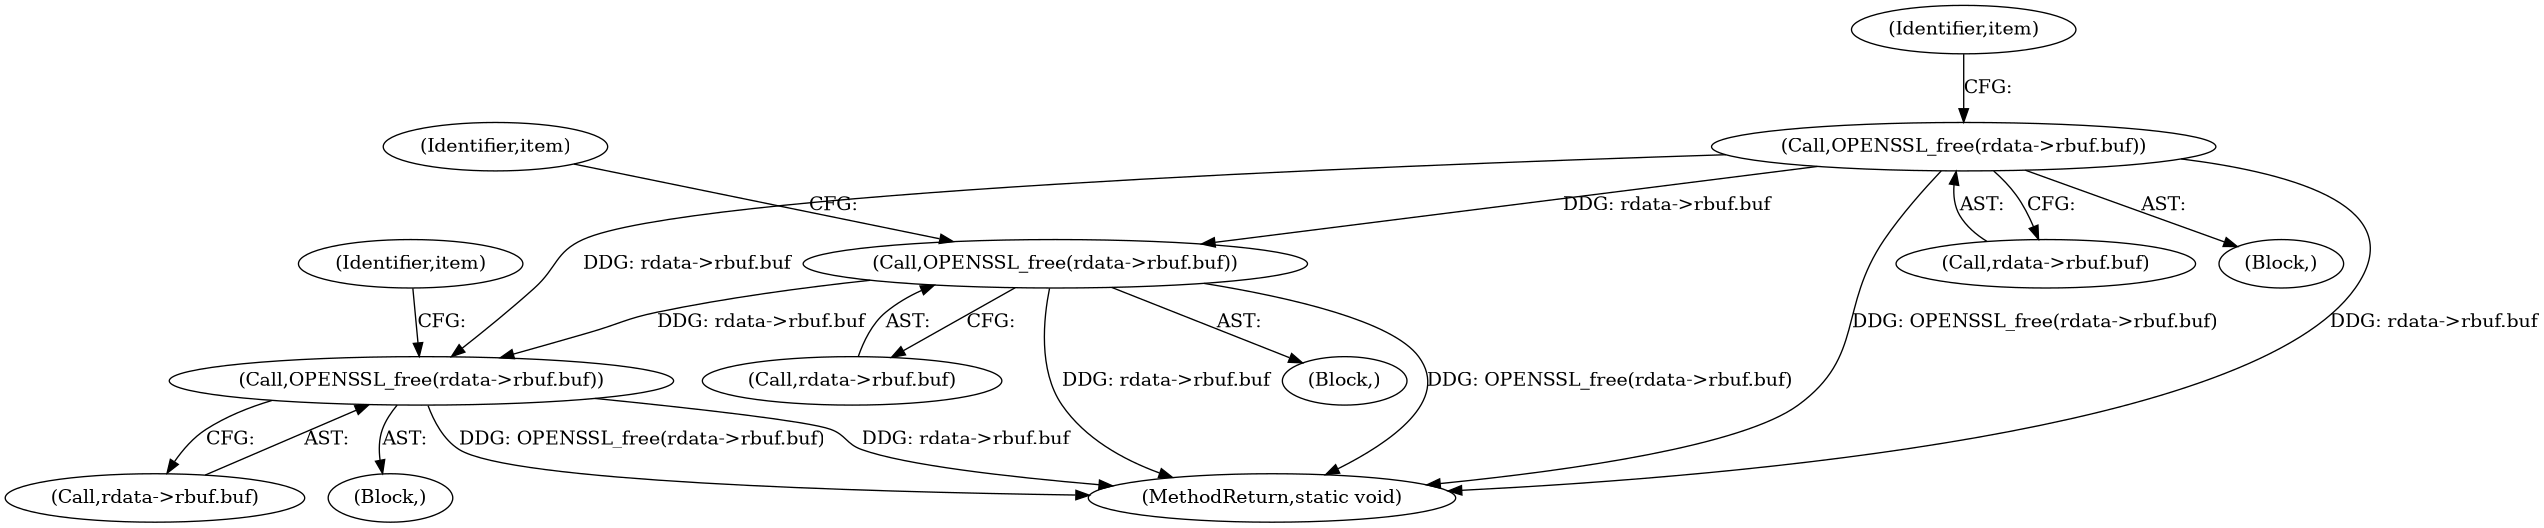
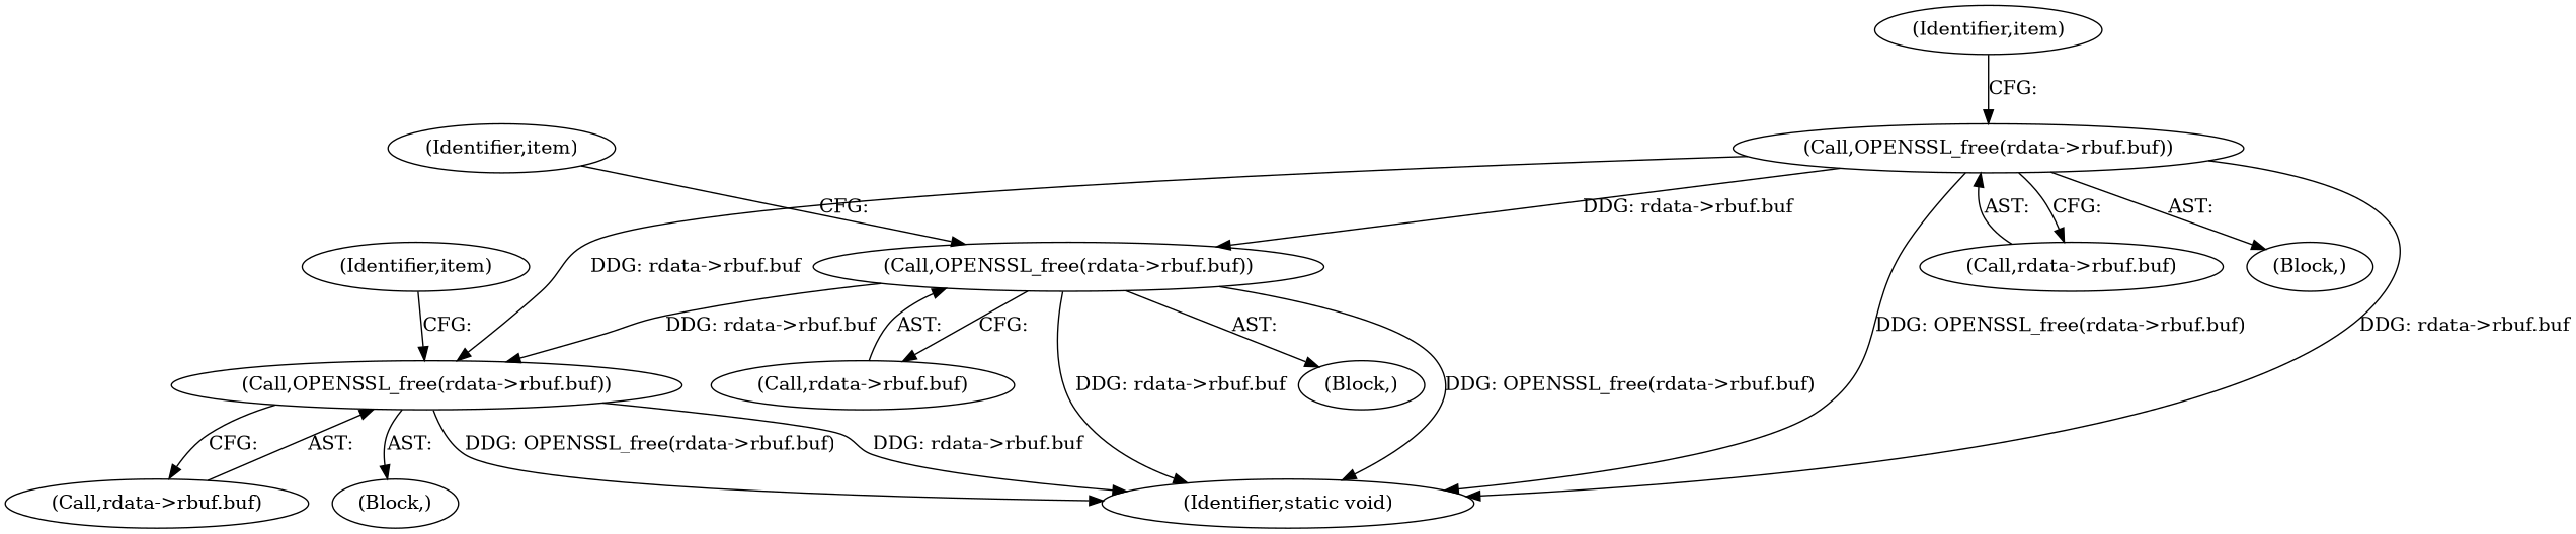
  digraph {
    n1 [label="(Call,OPENSSL_free(rdata->rbuf.buf))"]
    n2 [label="(Call,OPENSSL_free(rdata->rbuf.buf))"]
    n3 [label="(Call,rdata->rbuf.buf)"]
-   n4 [label="(MethodReturn,static void)"]
+   n4 [label="(Identifier,static void)"]
    n5 [label="(Block,)"]
    n6 [label="(Call,OPENSSL_free(rdata->rbuf.buf))"]
    n7 [label="(Call,rdata->rbuf.buf)"]
    n8 [label="(Block,)"]
    n9 [label="(Call,rdata->rbuf.buf)"]
    n10 [label="(Block,)"]
    n11 [label="(Identifier,item)"]
    n12 [label="(Identifier,item)"]
    n13 [label="(Identifier,item)"]
    n1 -> n2 [label="DDG: rdata->rbuf.buf"]
    n1 -> n3 [label="CFG: "]
    n1 -> n4 [label="DDG: rdata->rbuf.buf"]
    n1 -> n4 [label="DDG: OPENSSL_free(rdata->rbuf.buf)"]
    n1 -> n5 [label="AST: "]
    n2 -> n4 [label="DDG: rdata->rbuf.buf"]
    n2 -> n4 [label="DDG: OPENSSL_free(rdata->rbuf.buf)"]
    n2 -> n9 [label="CFG: "]
    n2 -> n10 [label="AST: "]
    n3 -> n1 [label="AST: "]
    n6 -> n1 [label="DDG: rdata->rbuf.buf"]
    n6 -> n2 [label="DDG: rdata->rbuf.buf"]
    n6 -> n4 [label="DDG: rdata->rbuf.buf"]
    n6 -> n4 [label="DDG: OPENSSL_free(rdata->rbuf.buf)"]
    n6 -> n7 [label="CFG: "]
    n6 -> n8 [label="AST: "]
    n7 -> n6 [label="AST: "]
    n9 -> n2 [label="AST: "]
    n11 -> n1 [label="CFG: "]
    n12 -> n2 [label="CFG: "]
    n13 -> n6 [label="CFG: "]
  }
